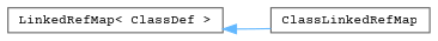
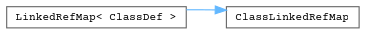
  digraph {
    rankdir=LR
    fontname="Courier Prime"
    node [color=grey40 fillcolor=white fontname="Courier Prime" fontsize=10 shape=box style=filled]
    n1 [height=0.2 label="LinkedRefMap\< ClassDef \>" width=0.4]
    n2 [height=0.2 label=ClassLinkedRefMap width=0.4]
-   n1 -> n2 [color=steelblue1 dir=back fontname="Courier Prime" fontsize=10 labelfontname=Helvetica labelfontsize=10 style=solid]
+   n2 -> n1 [color=steelblue1 dir=back fontname="Courier Prime" fontsize=10 labelfontname=Helvetica labelfontsize=10 style=solid]
  }
